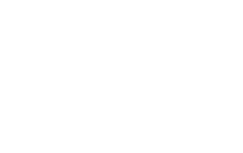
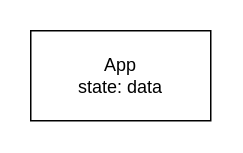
  <mxCell id="0" />
  <mxCell id="1" parent="0" />
+ <mxCell id="2" value="App&lt;br&gt;state: data" style="whiteSpace=wrap;html=1;" vertex="1" parent="1"><mxGeometry x="20" y="20" width="120" height="60" as="geometry" /></mxCell>
